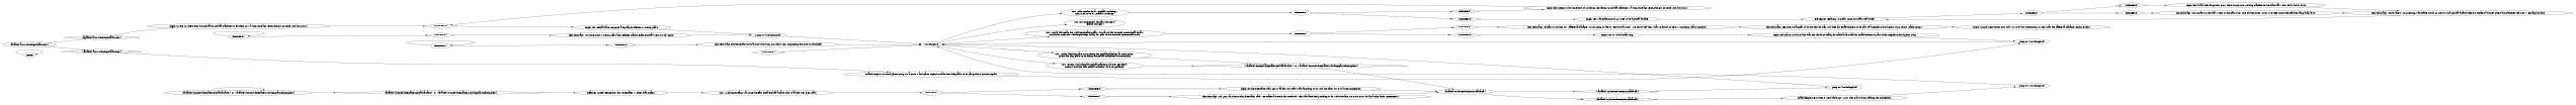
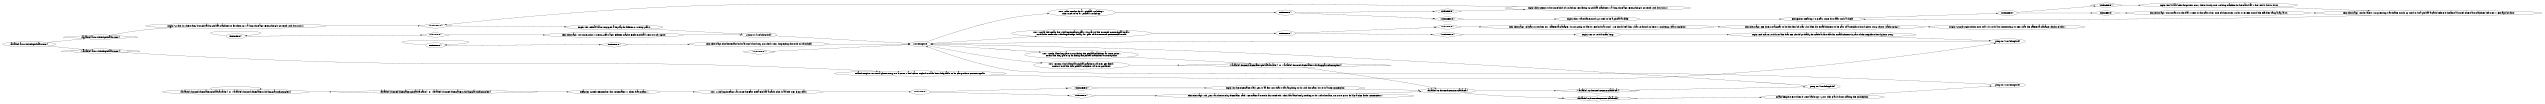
  digraph {
    rankdir=LR
-   n1 [label=START]
    n2 [label="Variable[\"auto.visited_pinball_room\"]"]
    n3 [label="Variable[\"auto.visited_pinball_room\"]" shape=diamond]
    n4 [label="!(Variable[\"auto.visited_pinball_room\"])" shape=diamond]
    n5 [label="Inland Empire: It's not a ghost story. It's a curse -- and Garte ought be made knowledgeable so he can perform counter-spells."]
    n6 [label="Jump to: [workshophub]"]
    n7 [label=workshophub]
    n8 [label="Logic: This seems to be some kind of workshop. For fixing up pinball machines -- a long time ago. Everything is covered with dust now..."]
    n9 [label="!(IsKimHere())" shape=diamond]
    n10 [label="Logic: Yes. Pinball hasn't enjoyed a heyday for fifteen or twenty years."]
    n11 [label="Kim Kitsuragi: \"Looks like it. I'm guessing Martinaise North 22 used to be a pinball arcade before it became a hostel. There are machines left over...\" He taps his foot."]
-   n12 [label="Perception (Hearing): A creak, some dust falls off a shelf."]
+   n12 [label="Perception (Hearing): A creak, some dust falls tools a shelf."]
    n13 [label="IsKimHere()"]
    n14 [label="Variable[\"doomed.dicemaker_pinball_arcade\"]  or  Variable[\"doomed.dicemaker_whirling_part_of_complex\"]"]
    n15 [label="Variable[\"doomed.dicemaker_pinball_arcade\"]  or  Variable[\"doomed.dicemaker_whirling_part_of_complex\"]" shape=diamond]
    n16 [label="Reaction Speed: Remember the *Dicemaker*?! Then that means..."]
    n17 [label="You: \"Whirling-in-Rags was once the East Delta Pinball arcade. This is all left over from that.\""]
    n18 [label="!(Variable[\"doomed.dicemaker_pinball_arcade\"]  or  Variable[\"doomed.dicemaker_whirling_part_of_complex\"])" shape=diamond]
    n19 [label="Variable[\"tc.doomed_commercial_area\"]"]
    n20 [label="Variable[\"tc.doomed_commercial_area\"]" shape=diamond]
    n21 [label="!(Variable[\"tc.doomed_commercial_area\"])" shape=diamond]
    n22 [label="IsKimHere()"]
    n23 [label="IsKimHere()" shape=diamond]
    n24 [label="Kim Kitsuragi: \"At some point -- twenty years ago? Fifteen maybe. Before pinball went out of vogue.\""]
    n25 [label="Jump to: [workshophub]"]
    n26 [label="IsKimHere()"]
    n27 [label="IsKimHere()" shape=diamond]
    n28 [label="Kim Kitsuragi: The lieutenant looks around the dusty, crowded room, inspecting the tools on the shelf."]
    n29 [label="!(IsKimHere())" shape=diamond]
    n30 [label="You: \"Could this mean the Whirling-in-Rags really *is* part of the Doomed Commercial Area?\"\n\"Could this mean the Whirling-in-Rags really *is* part of the Doomed Commercial Area?\""]
    n31 [label="You: \"Doesn't look like that pinball machine will ever get fixed.\"\nDoesn't look like that pinball machine will ever get fixed."]
-   n32 [label="You: Not interested. [Discard thought.]\n [Finish thought.]"]
    n33 [label="You: \"This used to be a... pinball workshop.\"\nThis used to be a... pinball workshop."]
    n34 [label="You: \"Looks like they gave up on fixing the pinball machines at some point.\"\nLooks like they gave up on fixing the pinball machines at some point."]
    n35 [label="IsKimHere()"]
    n36 [label="IsKimHere()" shape=diamond]
    n37 [label="!(IsKimHere())" shape=diamond]
    n38 [label="IsKimHere()"]
    n39 [label="Logic: As the Dicemaker said, yes; it all fits. Not that it has anything to do with the case, but it is a nice connection!"]
    n40 [label="Kim Kitsuragi: \"Ah, yes -- as the novelty dicemaker said.\" He makes a note in his notebook. \"This has absolutely nothing to do with the case, I'm sure. But I do like a nice little *connection*.\""]
    n41 [label="IsKimHere()" shape=diamond]
    n42 [label="!(IsKimHere())" shape=diamond]
-   n43 [label="Logic: Yes. Martinaise North 22 used to be a pinball arcade."]
+   n43 [label="Logic: The. Martinaise North 22 used to be a pinball arcade."]
    n44 [label="IsKimHere()"]
    n45 [label="IsKimHere()" shape=diamond]
    n46 [label="!(IsKimHere())" shape=diamond]
    n47 [label="Logic: So this is where they brought faulty pinball machines to fix them up -- a long time ago. Everything is covered with dust now..."]
    n48 [label="Kim Kitsuragi: \"If that's true then our *cafeteria manager* is not going to like it.\" He looks around. \"We should tell him what we found up here -- *omitting* that suspicion.\""]
    n49 [label="Logic: Yes. It would mean long."]
    n50 [label="Kim Kitsuragi: \"He does not appear to be the kind of man who likes his establishment to be part of a neighbourhood ghost story. About *bankruptcy*.\""]
    n51 [label="Logic: And Garte would not like that. He should probably be made aware that his establishment is part of the neighbourhood ghost story."]
    n52 [label="Jump to: [workshophub]"]
    n53 [label="Logic: Stupid superstition. But still -- it would be *interesting* to see what the cafeteria manager thinks of this..."]
    n54 [label="Inland Empire: But then it went bankrupt... your skin crawls from making the connection!"]
    n55 [label="Jump to: [workshophub]"]
    n56 [label="IsKimHere()" shape=diamond]
    n57 [label="!(IsKimHere())" shape=diamond]
    n58 [label="Logic: And it has been forgotten. Now, there is only one working machine in the main hall -- the rest is lost to dust."]
    n59 [label="Kim Kitsuragi: \"Downstairs in the hall -- next to the main door. One of them even works. I've seen one of the Hardies bang away at it.\""]
-   n1 -> n1
    n2 -> n3
    n2 -> n4
    n3 -> n47
    n4 -> n5
    n5 -> n6
    n6 -> n7
    n7 -> n30
    n7 -> n31
-   n7 -> n32
    n7 -> n33
    n7 -> n34
    n8 -> n9
    n9 -> n10
    n10 -> n25
    n11 -> n12
    n12 -> n13
    n13 -> n56
    n13 -> n57
    n14 -> n14
    n14 -> n15
    n15 -> n16
    n16 -> n17
    n17 -> n44
    n18 -> n19
    n19 -> n20
    n19 -> n21
    n20 -> n54
    n21 -> n55
    n22 -> n22
    n22 -> n23
    n23 -> n24
    n24 -> n25
    n25 -> n7
    n26 -> n26
    n26 -> n27
    n27 -> n28
    n28 -> n7
    n29 -> n7
    n30 -> n35
    n31 -> n18
    n33 -> n38
    n34 -> n18
    n35 -> n36
    n35 -> n37
    n36 -> n48
    n37 -> n49
    n38 -> n41
    n38 -> n42
    n39 -> n19
    n40 -> n19
    n41 -> n8
    n42 -> n43
    n43 -> n12
    n44 -> n45
    n44 -> n46
    n45 -> n40
    n46 -> n39
    n47 -> n9
    n48 -> n50
    n49 -> n51
    n50 -> n53
    n51 -> n6
    n52 -> n7
    n54 -> n52
    n55 -> n7
    n56 -> n59
    n57 -> n58
    n58 -> n11
    n59 -> n11
  }
